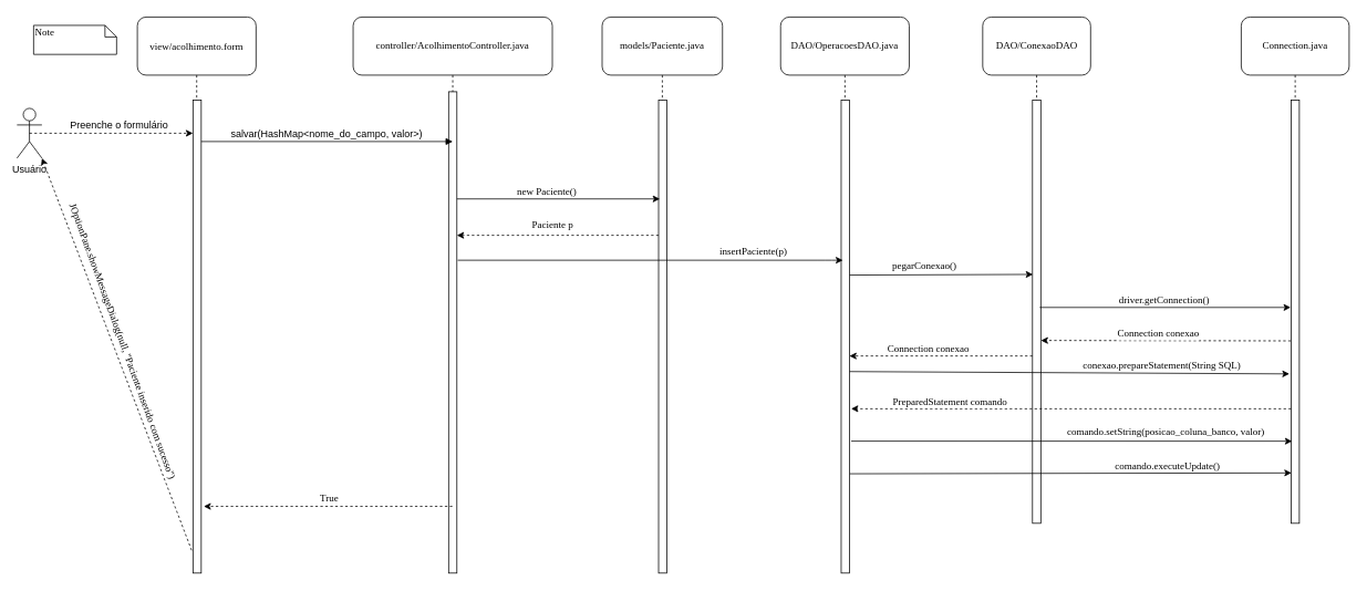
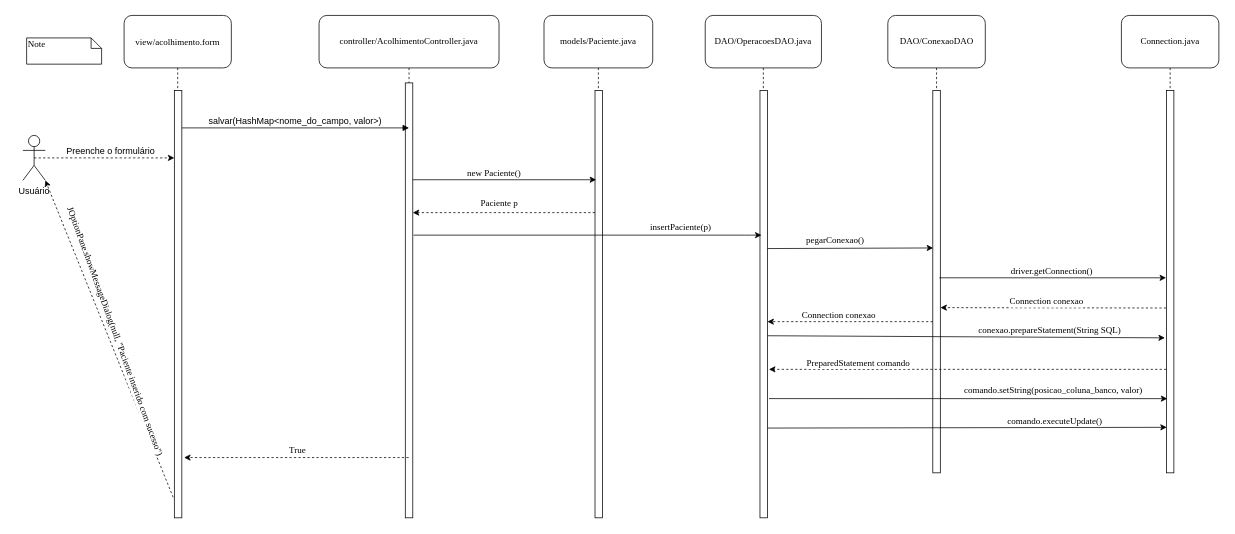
  <mxCell id="0" />
  <mxCell id="1" parent="0" />
  <mxCell id="2" value="controller/AcolhimentoController.java&lt;br&gt;" style="shape=umlLifeline;perimeter=lifelinePerimeter;whiteSpace=wrap;html=1;container=1;collapsible=0;recursiveResize=0;outlineConnect=0;rounded=1;shadow=0;comic=0;labelBackgroundColor=none;strokeColor=#000000;strokeWidth=1;fillColor=#FFFFFF;fontFamily=Verdana;fontSize=12;fontColor=#000000;align=center;size=70;" parent="1" vertex="1"><mxGeometry x="425" y="20" width="240" height="670" as="geometry" /></mxCell>
  <mxCell id="3" value="" style="html=1;points=[];perimeter=orthogonalPerimeter;rounded=0;shadow=0;comic=0;labelBackgroundColor=none;strokeColor=#000000;strokeWidth=1;fillColor=#FFFFFF;fontFamily=Verdana;fontSize=12;fontColor=#000000;align=center;" parent="2" vertex="1"><mxGeometry x="115" y="90" width="10" height="580" as="geometry" /></mxCell>
  <mxCell id="4" value="DAO/OperacoesDAO.java" style="shape=umlLifeline;perimeter=lifelinePerimeter;whiteSpace=wrap;html=1;container=1;collapsible=0;recursiveResize=0;outlineConnect=0;rounded=1;shadow=0;comic=0;labelBackgroundColor=none;strokeColor=#000000;strokeWidth=1;fillColor=#FFFFFF;fontFamily=Verdana;fontSize=12;fontColor=#000000;align=center;size=70;" parent="1" vertex="1"><mxGeometry x="940" y="20" width="155" height="670" as="geometry" /></mxCell>
  <mxCell id="5" value="" style="html=1;points=[];perimeter=orthogonalPerimeter;rounded=0;shadow=0;comic=0;labelBackgroundColor=none;strokeColor=#000000;strokeWidth=1;fillColor=#FFFFFF;fontFamily=Verdana;fontSize=12;fontColor=#000000;align=center;" parent="4" vertex="1"><mxGeometry x="73" y="100" width="10" height="570" as="geometry" /></mxCell>
  <mxCell id="6" value="&lt;p style=&quot;line-height: 150%&quot;&gt;view/acolhimento.form&lt;br&gt;&lt;/p&gt;" style="shape=umlLifeline;perimeter=lifelinePerimeter;whiteSpace=wrap;html=1;container=1;collapsible=0;recursiveResize=0;outlineConnect=0;rounded=1;shadow=0;comic=0;labelBackgroundColor=none;strokeColor=#000000;strokeWidth=1;fillColor=#FFFFFF;fontFamily=Verdana;fontSize=12;fontColor=#000000;align=center;size=70;" parent="1" vertex="1"><mxGeometry x="165" y="20" width="143" height="670" as="geometry" /></mxCell>
  <mxCell id="7" value="" style="html=1;points=[];perimeter=orthogonalPerimeter;rounded=0;shadow=0;comic=0;labelBackgroundColor=none;strokeColor=#000000;strokeWidth=1;fillColor=#FFFFFF;fontFamily=Verdana;fontSize=12;fontColor=#000000;align=center;" parent="6" vertex="1"><mxGeometry x="67" y="100" width="10" height="570" as="geometry" /></mxCell>
  <mxCell id="8" value="" style="html=1;verticalAlign=bottom;endArrow=block;labelBackgroundColor=none;fontFamily=Verdana;fontSize=12;edgeStyle=elbowEdgeStyle;elbow=vertical;entryX=0.5;entryY=0.103;entryDx=0;entryDy=0;entryPerimeter=0;" parent="1" source="7" target="3" edge="1"><mxGeometry relative="1" as="geometry"><mxPoint x="327.5" y="130" as="sourcePoint" /><mxPoint x="535" y="170" as="targetPoint" /><Array as="points"><mxPoint x="405" y="170" /></Array></mxGeometry></mxCell>
  <mxCell id="9" value="salvar(HashMap&amp;lt;nome_do_campo, valor&amp;gt;)&lt;br&gt;" style="text;html=1;resizable=0;points=[];align=center;verticalAlign=middle;labelBackgroundColor=#ffffff;" vertex="1" connectable="0" parent="8"><mxGeometry x="-0.438" y="-5" relative="1" as="geometry"><mxPoint x="65.5" y="-15" as="offset" /></mxGeometry></mxCell>
- <mxCell id="10" value="Note" style="shape=note;whiteSpace=wrap;html=1;size=14;verticalAlign=top;align=left;spacingTop=-6;rounded=0;shadow=0;comic=0;labelBackgroundColor=none;strokeColor=#000000;strokeWidth=1;fillColor=#FFFFFF;fontFamily=Verdana;fontSize=12;fontColor=#000000;" parent="1" vertex="1"><mxGeometry x="40" y="30" width="100" height="35" as="geometry" /></mxCell>
- <mxCell id="11" value="Usuário" style="shape=umlActor;verticalLabelPosition=bottom;labelBackgroundColor=#ffffff;verticalAlign=top;html=1;outlineConnect=0;" vertex="1" parent="1"><mxGeometry x="20" y="130" width="30" height="60" as="geometry" /></mxCell>
+ <mxCell id="10" value="Note" style="shape=note;whiteSpace=wrap;html=1;size=14;verticalAlign=top;align=left;spacingTop=-6;rounded=0;shadow=0;comic=0;labelBackgroundColor=none;strokeColor=#000000;strokeWidth=1;fillColor=#FFFFFF;fontFamily=Verdana;fontSize=12;fontColor=#000000;" parent="1" vertex="1"><mxGeometry x="35" y="50" width="100" height="35" as="geometry" /></mxCell>
+ <mxCell id="11" value="Usuário" style="shape=umlActor;verticalLabelPosition=bottom;labelBackgroundColor=#ffffff;verticalAlign=top;html=1;outlineConnect=0;" vertex="1" parent="1"><mxGeometry x="30" y="180" width="30" height="60" as="geometry" /></mxCell>
  <mxCell id="12" value="" style="endArrow=classic;html=1;dashed=1;exitX=0.5;exitY=0.5;exitDx=0;exitDy=0;exitPerimeter=0;" edge="1" parent="1" source="11" target="7"><mxGeometry width="50" height="50" relative="1" as="geometry"><mxPoint x="125" y="150" as="sourcePoint" /><mxPoint x="175" y="100" as="targetPoint" /></mxGeometry></mxCell>
  <mxCell id="13" value="Preenche o formulário&lt;br&gt;" style="text;html=1;resizable=0;points=[];align=center;verticalAlign=middle;labelBackgroundColor=#ffffff;" vertex="1" connectable="0" parent="12"><mxGeometry x="0.122" y="-3" relative="1" as="geometry"><mxPoint x="-4" y="-13" as="offset" /></mxGeometry></mxCell>
  <mxCell id="14" value="models/Paciente.java&lt;br&gt;" style="shape=umlLifeline;perimeter=lifelinePerimeter;whiteSpace=wrap;html=1;container=1;collapsible=0;recursiveResize=0;outlineConnect=0;rounded=1;shadow=0;comic=0;labelBackgroundColor=none;strokeColor=#000000;strokeWidth=1;fillColor=#FFFFFF;fontFamily=Verdana;fontSize=12;fontColor=#000000;align=center;size=70;" vertex="1" parent="1"><mxGeometry x="725" y="20" width="145" height="670" as="geometry" /></mxCell>
  <mxCell id="15" value="" style="html=1;points=[];perimeter=orthogonalPerimeter;rounded=0;shadow=0;comic=0;labelBackgroundColor=none;strokeColor=#000000;strokeWidth=1;fillColor=#FFFFFF;fontFamily=Verdana;fontSize=12;fontColor=#000000;align=center;" vertex="1" parent="14"><mxGeometry x="68" y="100" width="10" height="570" as="geometry" /></mxCell>
  <mxCell id="16" value="" style="endArrow=classic;html=1;fontFamily=Verdana;entryX=0.15;entryY=0.209;entryDx=0;entryDy=0;entryPerimeter=0;" edge="1" parent="1" source="3" target="15"><mxGeometry width="50" height="50" relative="1" as="geometry"><mxPoint x="555" y="212" as="sourcePoint" /><mxPoint x="595" y="160" as="targetPoint" /></mxGeometry></mxCell>
  <mxCell id="17" value="new Paciente()&lt;br&gt;" style="text;html=1;resizable=0;points=[];align=center;verticalAlign=middle;labelBackgroundColor=#ffffff;fontFamily=Verdana;" vertex="1" connectable="0" parent="16"><mxGeometry x="-0.571" y="2" relative="1" as="geometry"><mxPoint x="55" y="-8" as="offset" /></mxGeometry></mxCell>
  <mxCell id="18" value="" style="endArrow=classic;html=1;fontFamily=Verdana;entryX=1;entryY=0.325;entryDx=0;entryDy=0;entryPerimeter=0;dashed=1;" edge="1" parent="1"><mxGeometry width="50" height="50" relative="1" as="geometry"><mxPoint x="793" y="283" as="sourcePoint" /><mxPoint x="550" y="283" as="targetPoint" /></mxGeometry></mxCell>
  <mxCell id="19" value="Paciente p" style="text;html=1;resizable=0;points=[];align=center;verticalAlign=middle;labelBackgroundColor=#ffffff;fontFamily=Verdana;" vertex="1" connectable="0" parent="18"><mxGeometry x="0.654" y="-1" relative="1" as="geometry"><mxPoint x="72.5" y="-12" as="offset" /></mxGeometry></mxCell>
  <mxCell id="20" value="" style="endArrow=classic;html=1;fontFamily=Verdana;" edge="1" parent="1"><mxGeometry width="50" height="50" relative="1" as="geometry"><mxPoint x="551" y="313" as="sourcePoint" /><mxPoint x="1015" y="313" as="targetPoint" /><Array as="points"><mxPoint x="995" y="313" /></Array></mxGeometry></mxCell>
  <mxCell id="21" value="insertPaciente(p)" style="text;html=1;resizable=0;points=[];align=center;verticalAlign=middle;labelBackgroundColor=#ffffff;fontFamily=Verdana;" vertex="1" connectable="0" parent="20"><mxGeometry x="-0.586" y="3" relative="1" as="geometry"><mxPoint x="259" y="-9" as="offset" /></mxGeometry></mxCell>
  <mxCell id="22" value="DAO/ConexaoDAO&lt;br&gt;" style="shape=umlLifeline;perimeter=lifelinePerimeter;whiteSpace=wrap;html=1;container=1;collapsible=0;recursiveResize=0;outlineConnect=0;rounded=1;shadow=0;comic=0;labelBackgroundColor=none;strokeColor=#000000;strokeWidth=1;fillColor=#FFFFFF;fontFamily=Verdana;fontSize=12;fontColor=#000000;align=center;size=70;" vertex="1" parent="1"><mxGeometry x="1183.5" y="20" width="130" height="610" as="geometry" /></mxCell>
  <mxCell id="23" value="" style="html=1;points=[];perimeter=orthogonalPerimeter;rounded=0;shadow=0;comic=0;labelBackgroundColor=none;strokeColor=#000000;strokeWidth=1;fillColor=#FFFFFF;fontFamily=Verdana;fontSize=12;fontColor=#000000;align=center;" vertex="1" parent="22"><mxGeometry x="60" y="100" width="10" height="510" as="geometry" /></mxCell>
  <mxCell id="24" value="" style="endArrow=classic;html=1;fontFamily=Verdana;entryX=0.05;entryY=0.412;entryDx=0;entryDy=0;entryPerimeter=0;exitX=1.019;exitY=0.37;exitDx=0;exitDy=0;exitPerimeter=0;" edge="1" parent="1" source="5" target="23"><mxGeometry width="50" height="50" relative="1" as="geometry"><mxPoint x="1025" y="331" as="sourcePoint" /><mxPoint x="1065" y="290" as="targetPoint" /></mxGeometry></mxCell>
  <mxCell id="25" value="pegarConexao()" style="text;html=1;resizable=0;points=[];align=center;verticalAlign=middle;labelBackgroundColor=#ffffff;fontFamily=Verdana;" vertex="1" connectable="0" parent="24"><mxGeometry x="-0.486" y="2" relative="1" as="geometry"><mxPoint x="32.5" y="-9" as="offset" /></mxGeometry></mxCell>
  <mxCell id="26" value="" style="endArrow=classic;html=1;fontFamily=Verdana;dashed=1;exitX=-0.04;exitY=0.569;exitDx=0;exitDy=0;exitPerimeter=0;entryX=1.015;entryY=0.568;entryDx=0;entryDy=0;entryPerimeter=0;" edge="1" parent="1" source="29" target="23"><mxGeometry width="50" height="50" relative="1" as="geometry"><mxPoint x="1545" y="420" as="sourcePoint" /><mxPoint x="1252" y="410" as="targetPoint" /></mxGeometry></mxCell>
  <mxCell id="27" value="Connection conexao" style="text;html=1;resizable=0;points=[];align=center;verticalAlign=middle;labelBackgroundColor=#ffffff;fontFamily=Verdana;" vertex="1" connectable="0" parent="26"><mxGeometry x="0.305" relative="1" as="geometry"><mxPoint x="36" y="-8.5" as="offset" /></mxGeometry></mxCell>
  <mxCell id="28" value="Connection.java" style="shape=umlLifeline;perimeter=lifelinePerimeter;whiteSpace=wrap;html=1;container=1;collapsible=0;recursiveResize=0;outlineConnect=0;rounded=1;shadow=0;comic=0;labelBackgroundColor=none;strokeColor=#000000;strokeWidth=1;fillColor=#FFFFFF;fontFamily=Verdana;fontSize=12;fontColor=#000000;align=center;size=70;" vertex="1" parent="1"><mxGeometry x="1495" y="20" width="130" height="610" as="geometry" /></mxCell>
  <mxCell id="29" value="" style="html=1;points=[];perimeter=orthogonalPerimeter;rounded=0;shadow=0;comic=0;labelBackgroundColor=none;strokeColor=#000000;strokeWidth=1;fillColor=#FFFFFF;fontFamily=Verdana;fontSize=12;fontColor=#000000;align=center;" vertex="1" parent="28"><mxGeometry x="60" y="100" width="10" height="510" as="geometry" /></mxCell>
  <mxCell id="30" value="" style="endArrow=classic;html=1;fontFamily=Verdana;dashed=1;entryX=0.993;entryY=0.541;entryDx=0;entryDy=0;entryPerimeter=0;" edge="1" parent="1" source="23" target="5"><mxGeometry width="50" height="50" relative="1" as="geometry"><mxPoint x="1195" y="428" as="sourcePoint" /><mxPoint x="1025" y="428" as="targetPoint" /></mxGeometry></mxCell>
  <mxCell id="31" value="Connection conexao" style="text;html=1;resizable=0;points=[];align=center;verticalAlign=middle;labelBackgroundColor=#ffffff;fontFamily=Verdana;" vertex="1" connectable="0" parent="30"><mxGeometry x="0.451" y="5" relative="1" as="geometry"><mxPoint x="33.5" y="-13.5" as="offset" /></mxGeometry></mxCell>
  <mxCell id="32" value="" style="endArrow=classic;html=1;fontFamily=Verdana;exitX=1.016;exitY=0.574;exitDx=0;exitDy=0;exitPerimeter=0;entryX=-0.2;entryY=0.647;entryDx=0;entryDy=0;entryPerimeter=0;" edge="1" parent="1" source="5" target="29"><mxGeometry width="50" height="50" relative="1" as="geometry"><mxPoint x="1022.5" y="459.824" as="sourcePoint" /><mxPoint x="1555" y="457" as="targetPoint" /></mxGeometry></mxCell>
  <mxCell id="33" value="conexao.prepareStatement(String SQL)" style="text;html=1;resizable=0;points=[];align=center;verticalAlign=middle;labelBackgroundColor=#ffffff;fontFamily=Verdana;" vertex="1" connectable="0" parent="32"><mxGeometry x="0.137" y="-2" relative="1" as="geometry"><mxPoint x="74.5" y="-11.5" as="offset" /></mxGeometry></mxCell>
  <mxCell id="34" value="" style="endArrow=classic;html=1;fontFamily=Verdana;dashed=1;" edge="1" parent="1" source="29"><mxGeometry width="50" height="50" relative="1" as="geometry"><mxPoint x="1345" y="520" as="sourcePoint" /><mxPoint x="1025" y="492" as="targetPoint" /></mxGeometry></mxCell>
  <mxCell id="35" value="PreparedStatement comando" style="text;html=1;resizable=0;points=[];align=center;verticalAlign=middle;labelBackgroundColor=#ffffff;fontFamily=Verdana;" vertex="1" connectable="0" parent="34"><mxGeometry x="-0.482" y="2" relative="1" as="geometry"><mxPoint x="-275" y="-11" as="offset" /></mxGeometry></mxCell>
  <mxCell id="36" value="" style="endArrow=classic;html=1;fontFamily=Verdana;entryX=0.121;entryY=0.806;entryDx=0;entryDy=0;entryPerimeter=0;" edge="1" parent="1" target="29"><mxGeometry width="50" height="50" relative="1" as="geometry"><mxPoint x="1025" y="531" as="sourcePoint" /><mxPoint x="1065" y="500" as="targetPoint" /></mxGeometry></mxCell>
  <mxCell id="37" value="comando.setString(posicao_coluna_banco, valor)" style="text;html=1;resizable=0;points=[];align=center;verticalAlign=middle;labelBackgroundColor=#ffffff;fontFamily=Verdana;" vertex="1" connectable="0" parent="36"><mxGeometry x="-0.578" y="-4" relative="1" as="geometry"><mxPoint x="267" y="-16" as="offset" /></mxGeometry></mxCell>
  <mxCell id="38" value="" style="endArrow=classic;html=1;fontFamily=Verdana;exitX=0.87;exitY=0.49;exitDx=0;exitDy=0;exitPerimeter=0;entryX=-0.045;entryY=0.49;entryDx=0;entryDy=0;entryPerimeter=0;" edge="1" parent="1" source="23" target="29"><mxGeometry width="50" height="50" relative="1" as="geometry"><mxPoint x="1253.5" y="370" as="sourcePoint" /><mxPoint x="1535" y="369" as="targetPoint" /></mxGeometry></mxCell>
  <mxCell id="39" value="driver.getConnection()" style="text;html=1;resizable=0;points=[];align=center;verticalAlign=middle;labelBackgroundColor=#ffffff;fontFamily=Verdana;" vertex="1" connectable="0" parent="38"><mxGeometry x="-0.476" y="-1" relative="1" as="geometry"><mxPoint x="70" y="-10.5" as="offset" /></mxGeometry></mxCell>
  <mxCell id="40" value="" style="endArrow=classic;html=1;fontFamily=Verdana;exitX=1.04;exitY=0.79;exitDx=0;exitDy=0;exitPerimeter=0;entryX=0.049;entryY=0.881;entryDx=0;entryDy=0;entryPerimeter=0;" edge="1" parent="1" source="5" target="29"><mxGeometry width="50" height="50" relative="1" as="geometry"><mxPoint x="1023" y="575" as="sourcePoint" /><mxPoint x="1245" y="570" as="targetPoint" /><Array as="points" /></mxGeometry></mxCell>
  <mxCell id="41" value="comando.executeUpdate()" style="text;html=1;resizable=0;points=[];align=center;verticalAlign=middle;labelBackgroundColor=#ffffff;fontFamily=Verdana;" vertex="1" connectable="0" parent="40"><mxGeometry x="0.179" y="-2" relative="1" as="geometry"><mxPoint x="68" y="-11.5" as="offset" /></mxGeometry></mxCell>
  <mxCell id="42" value="" style="endArrow=classic;html=1;fontFamily=Verdana;entryX=1.3;entryY=0.859;entryDx=0;entryDy=0;entryPerimeter=0;dashed=1;" edge="1" parent="1" source="2" target="7"><mxGeometry width="50" height="50" relative="1" as="geometry"><mxPoint x="565" y="440" as="sourcePoint" /><mxPoint x="1015" y="600" as="targetPoint" /></mxGeometry></mxCell>
  <mxCell id="43" value="True" style="text;html=1;resizable=0;points=[];align=center;verticalAlign=middle;labelBackgroundColor=#ffffff;fontFamily=Verdana;" vertex="1" connectable="0" parent="42"><mxGeometry x="0.361" y="1" relative="1" as="geometry"><mxPoint x="55" y="-11" as="offset" /></mxGeometry></mxCell>
  <mxCell id="44" value="" style="endArrow=classic;html=1;dashed=1;fontFamily=Verdana;entryX=1;entryY=1;entryDx=0;entryDy=0;entryPerimeter=0;exitX=-0.158;exitY=0.952;exitDx=0;exitDy=0;exitPerimeter=0;" edge="1" parent="1" source="7" target="11"><mxGeometry width="50" height="50" relative="1" as="geometry"><mxPoint x="35" y="760" as="sourcePoint" /><mxPoint x="85" y="710" as="targetPoint" /></mxGeometry></mxCell>
  <mxCell id="45" value="JOptionPane.showMessageDialog(null, &quot;Paciente inserido com sucesso&quot;)" style="text;html=1;resizable=0;points=[];align=center;verticalAlign=middle;labelBackgroundColor=#ffffff;fontFamily=Verdana;rotation=70;" vertex="1" connectable="0" parent="44"><mxGeometry x="0.229" y="-4" relative="1" as="geometry"><mxPoint x="24" y="39" as="offset" /></mxGeometry></mxCell>
